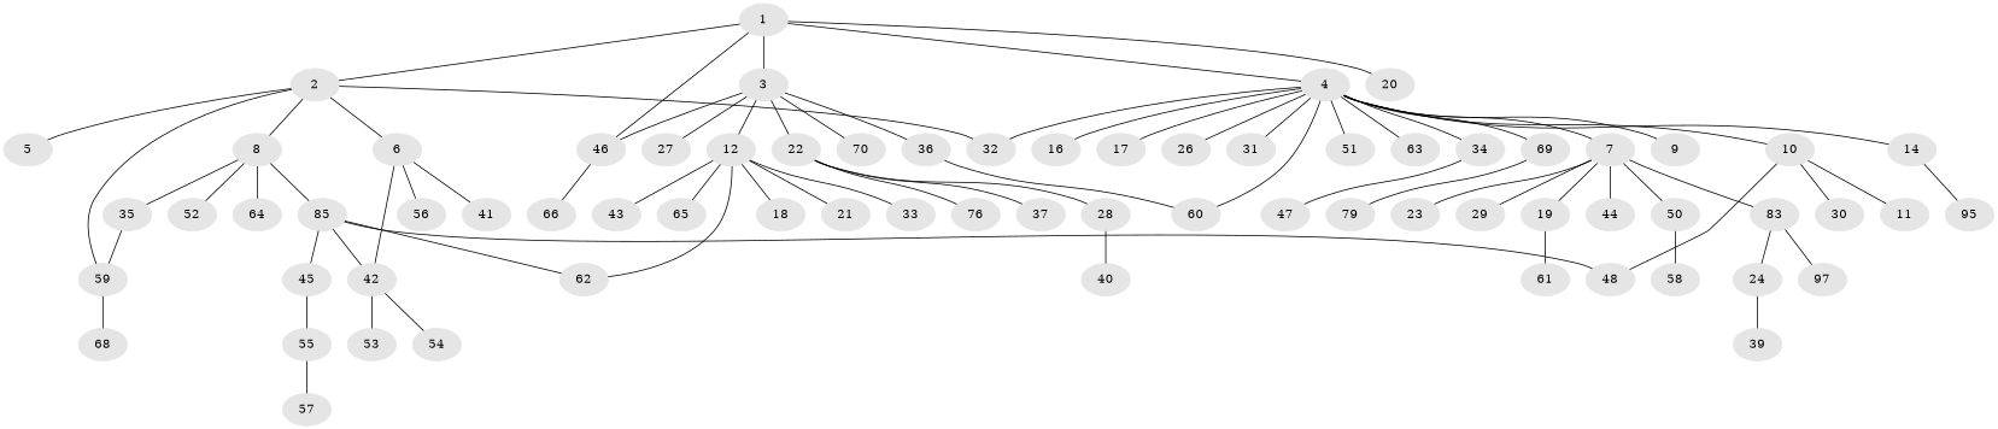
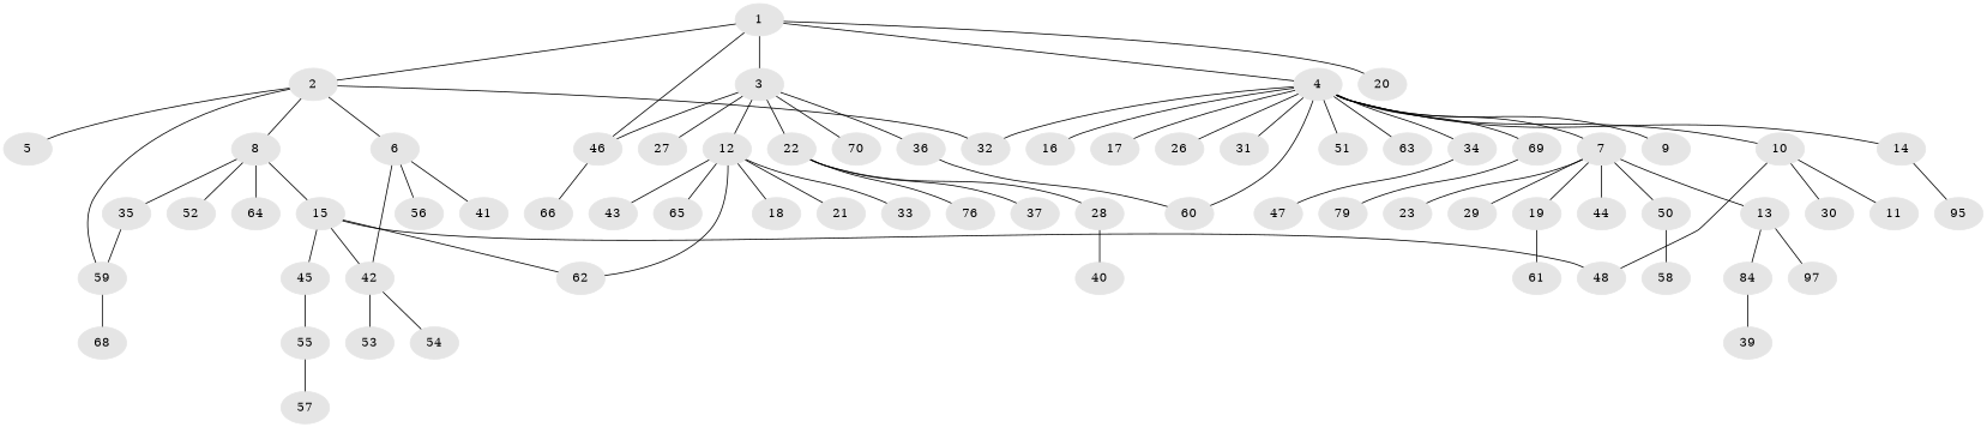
  graph {
    fontname="DejaVu Serif"
    node [color=gray90 fontname="DejaVu Serif" style=filled]
    edge [fontname="DejaVu Serif"]
    1
    2
    3
    4
    20
    46
    5
    6
    8
    32
    59
    12
    22
    27
    36
    70
    7
    9
    10
    14
    16
    17
    26
    31
    34
    51
    60
    63
    69
    66
    41
    42
    56
-   15 [label=85]
+   15
    35
    52
    64
    68
    18
    21
    33
    43
    62
    65
    28
    37
    n47 [label=76]
-   13 [label=83]
+   13
    19
    23
    29
    44
    50
    11
    30
    48
    n57 [label=95]
    47
    n59 [label=79]
    53
    54
-   24
+   24 [label=84]
    n63 [label=97]
    61
    58
    45
    39
    55
    40
    57
    1 -- 2
    1 -- 3
    1 -- 4
    1 -- 20
    1 -- 46
    2 -- 5
    2 -- 6
    2 -- 8
    2 -- 32
    2 -- 59
    3 -- 46
    3 -- 12
    3 -- 22
    3 -- 27
    3 -- 36
    3 -- 70
    4 -- 32
    4 -- 7
    4 -- 9
    4 -- 10
    4 -- 14
    4 -- 16
    4 -- 17
    4 -- 26
    4 -- 31
    4 -- 34
    4 -- 51
    4 -- 60
    4 -- 63
    4 -- 69
    46 -- 66
    6 -- 41
    6 -- 42
    6 -- 56
    8 -- 15
    8 -- 35
    8 -- 52
    8 -- 64
    59 -- 68
    12 -- 18
    12 -- 21
    12 -- 33
    12 -- 43
    12 -- 62
    12 -- 65
    22 -- 28
    22 -- 37
    22 -- n47
    36 -- 60
    7 -- 13
    7 -- 19
    7 -- 23
    7 -- 29
    7 -- 44
    7 -- 50
    10 -- 11
    10 -- 30
    10 -- 48
    14 -- n57
    34 -- 47
    69 -- n59
    42 -- 53
    42 -- 54
    15 -- 42
    15 -- 62
    15 -- 48
    15 -- 45
    35 -- 59
    28 -- 40
    13 -- 24
    13 -- n63
    19 -- 61
    50 -- 58
    24 -- 39
    45 -- 55
    55 -- 57
  }
